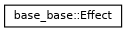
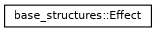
  digraph {
    rankdir=TB
-   n1 [color=black fillcolor=white fontname=Helvetica fontsize=10 height=0.2 label="base_base::Effect" shape=record style=filled width=0.4]
+   n1 [color=black fillcolor=white fontname=Helvetica fontsize=10 height=0.2 label="base_structures::Effect" shape=record style=filled width=0.4]
  }
